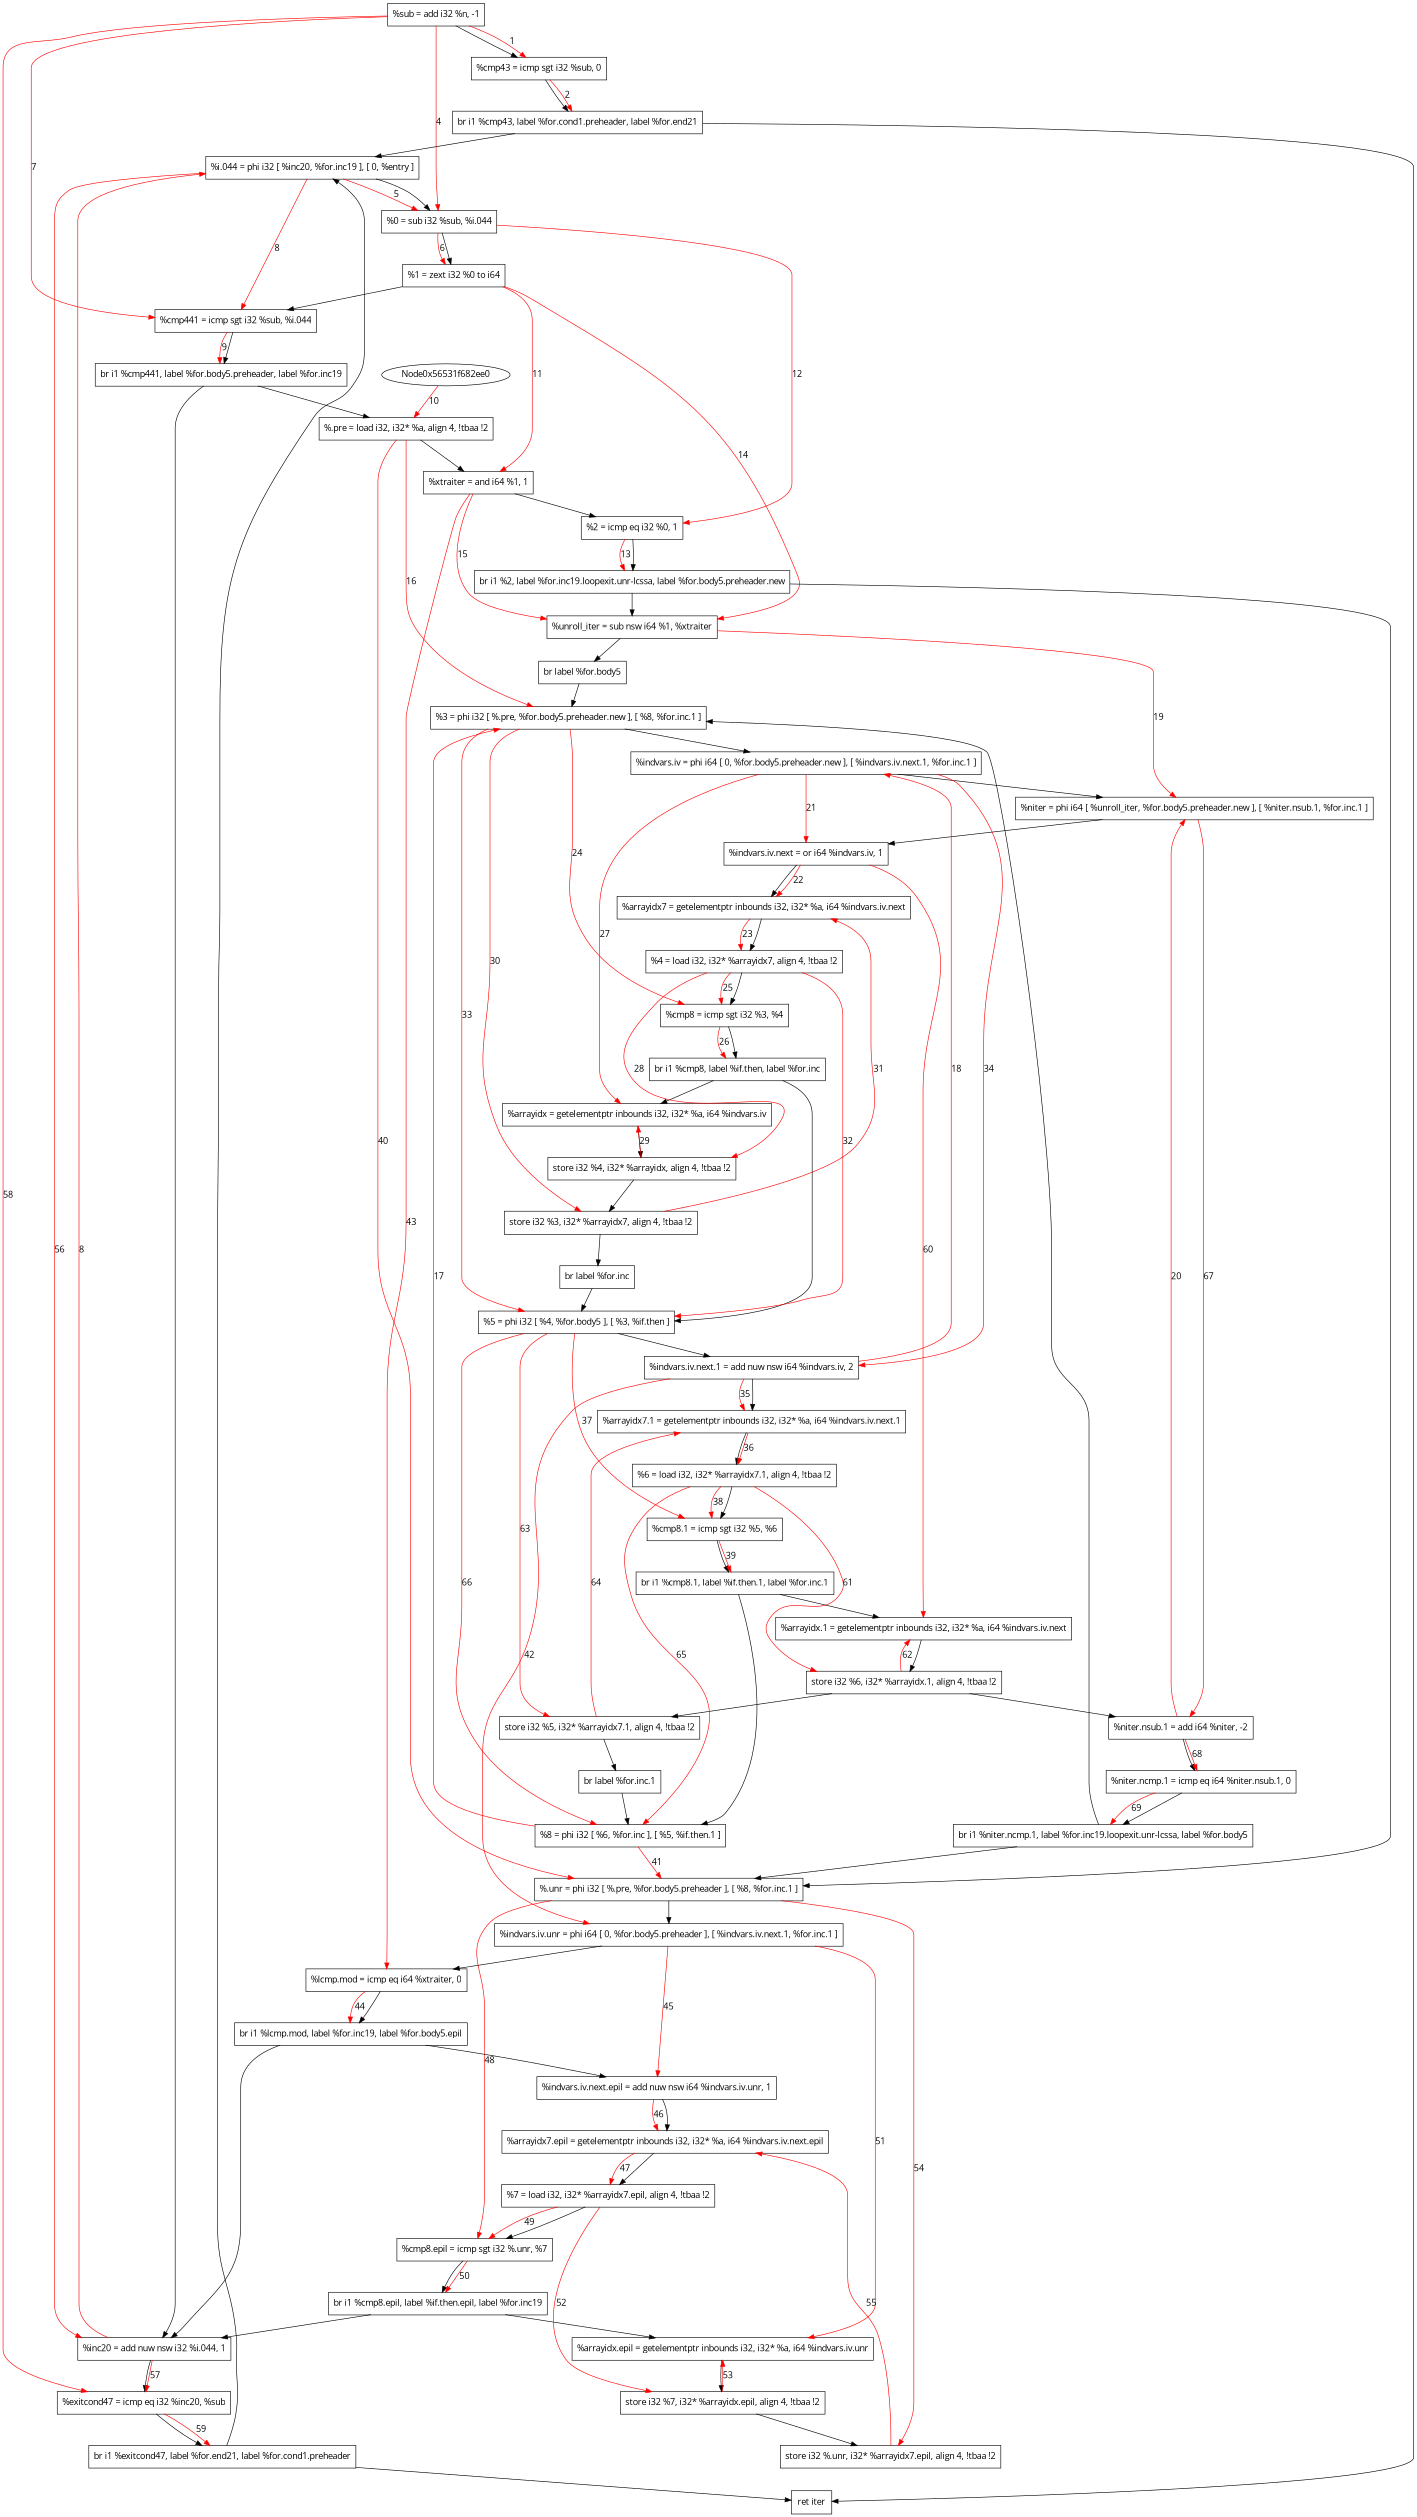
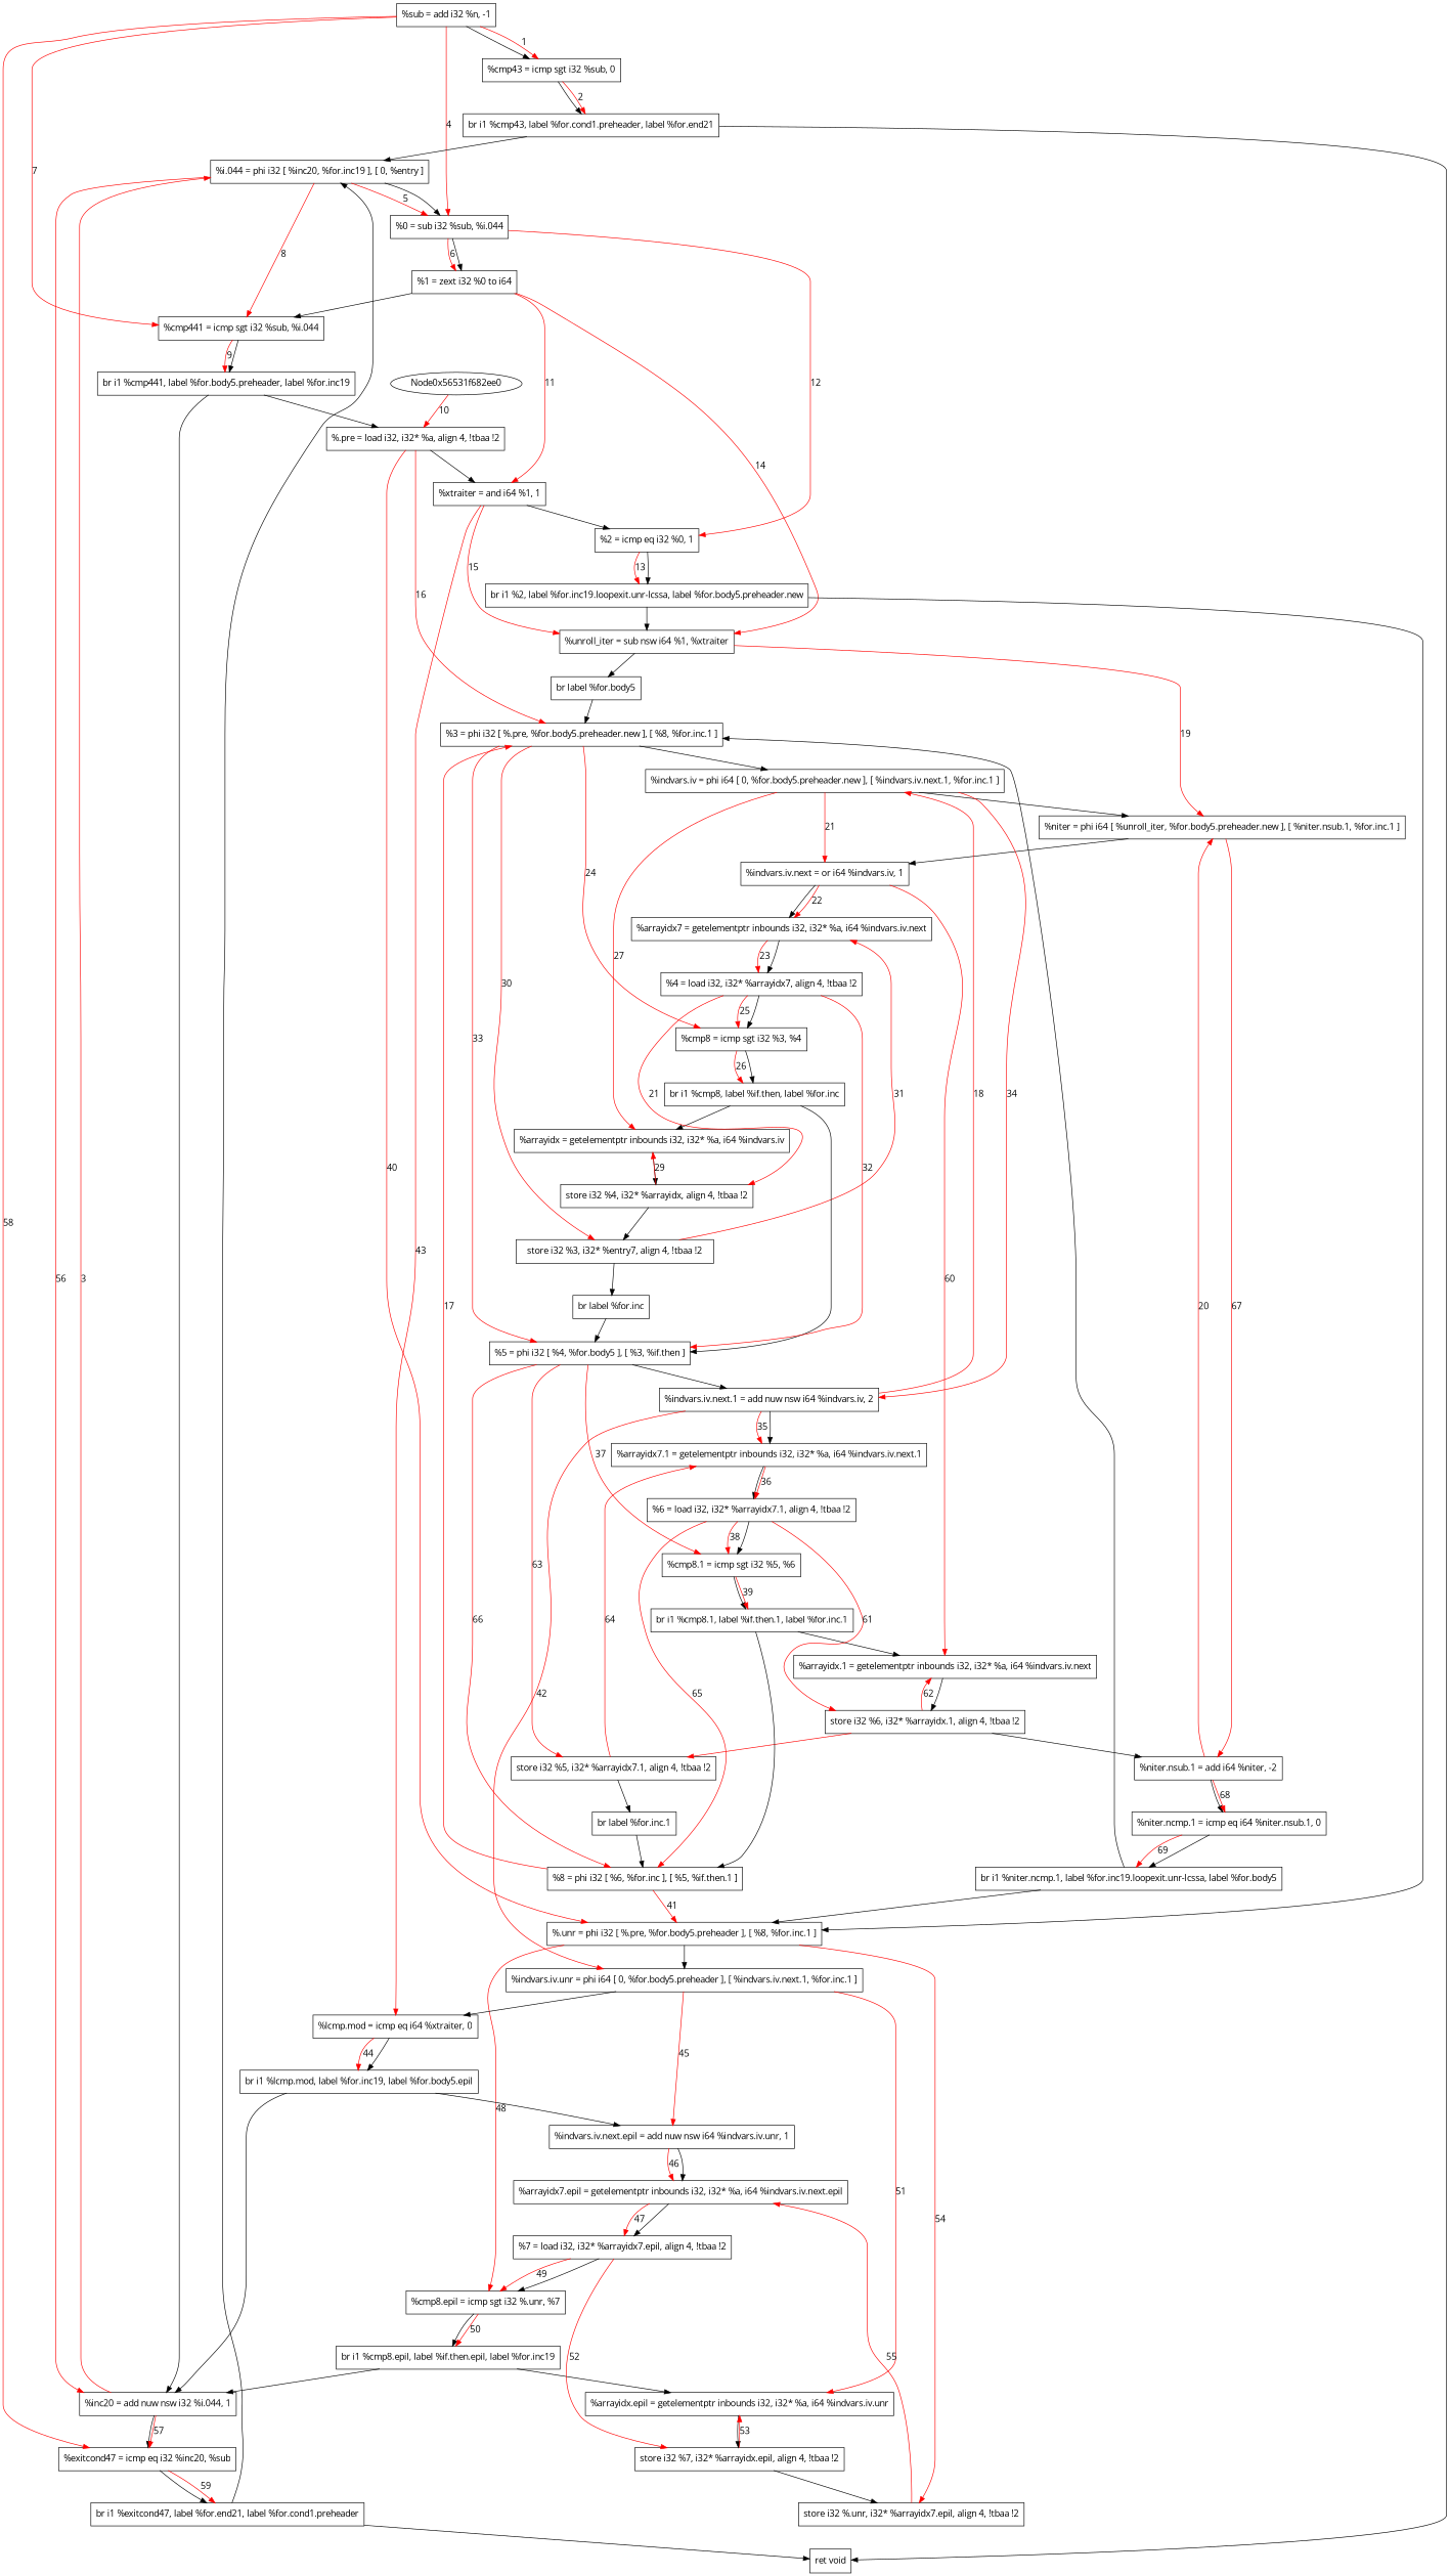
  digraph {
    fontname="Open Sans"
    node [fontname="Open Sans" shape=record]
    edge [fontname="Open Sans" color=red]
    n1 [label="  %sub = add i32 %n, -1"]
    n2 [label="  %cmp43 = icmp sgt i32 %sub, 0"]
    n3 [label="  %0 = sub i32 %sub, %i.044"]
    n4 [label="  %cmp441 = icmp sgt i32 %sub, %i.044"]
    n5 [label="  %exitcond47 = icmp eq i32 %inc20, %sub"]
    n6 [label="  br i1 %cmp43, label %for.cond1.preheader, label %for.end21"]
    n7 [label="  %1 = zext i32 %0 to i64"]
    n8 [label="  %2 = icmp eq i32 %0, 1"]
    n9 [label="  br i1 %cmp441, label %for.body5.preheader, label %for.inc19"]
    n10 [label="  br i1 %exitcond47, label %for.end21, label %for.cond1.preheader"]
    n11 [label="  %i.044 = phi i32 [ %inc20, %for.inc19 ], [ 0, %entry ]"]
-   n12 [label="ret iter"]
+   n12 [label="  ret void"]
    n13 [label="  %inc20 = add nuw nsw i32 %i.044, 1"]
    n14 [label="  %xtraiter = and i64 %1, 1"]
    n15 [label="  %unroll_iter = sub nsw i64 %1, %xtraiter"]
    n16 [label="  br i1 %2, label %for.inc19.loopexit.unr-lcssa, label %for.body5.preheader.new"]
    n17 [label="  %lcmp.mod = icmp eq i64 %xtraiter, 0"]
    n18 [label="  br label %for.body5"]
    n19 [label="  %niter = phi i64 [ %unroll_iter, %for.body5.preheader.new ], [ %niter.nsub.1, %for.inc.1 ]"]
    n20 [label="  %.pre = load i32, i32* %a, align 4, !tbaa !2"]
    n21 [label="  %3 = phi i32 [ %.pre, %for.body5.preheader.new ], [ %8, %for.inc.1 ]"]
    n22 [label="  %.unr = phi i32 [ %.pre, %for.body5.preheader ], [ %8, %for.inc.1 ]"]
    n23 [label="  %indvars.iv = phi i64 [ 0, %for.body5.preheader.new ], [ %indvars.iv.next.1, %for.inc.1 ]"]
    n24 [label="  %cmp8 = icmp sgt i32 %3, %4"]
-   n25 [label="  store i32 %3, i32* %arrayidx7, align 4, !tbaa !2"]
+   n25 [label="store i32 %3, i32* %entry7, align 4, !tbaa !2"]
    n26 [label="  %5 = phi i32 [ %4, %for.body5 ], [ %3, %if.then ]"]
    n27 [label="  %indvars.iv.unr = phi i64 [ 0, %for.body5.preheader ], [ %indvars.iv.next.1, %for.inc.1 ]"]
    n28 [label="  %cmp8.epil = icmp sgt i32 %.unr, %7"]
    n29 [label="  store i32 %.unr, i32* %arrayidx7.epil, align 4, !tbaa !2"]
    n30 [label="  br i1 %lcmp.mod, label %for.inc19, label %for.body5.epil"]
    n31 [label="  %indvars.iv.next = or i64 %indvars.iv, 1"]
    n32 [label="  %niter.nsub.1 = add i64 %niter, -2"]
    n33 [label="  %arrayidx = getelementptr inbounds i32, i32* %a, i64 %indvars.iv"]
    n34 [label="  %indvars.iv.next.1 = add nuw nsw i64 %indvars.iv, 2"]
    n35 [label="  br i1 %cmp8, label %if.then, label %for.inc"]
    n36 [label="  %arrayidx7 = getelementptr inbounds i32, i32* %a, i64 %indvars.iv.next"]
    n37 [label="  br label %for.inc"]
    n38 [label="  %cmp8.1 = icmp sgt i32 %5, %6"]
    n39 [label="  store i32 %5, i32* %arrayidx7.1, align 4, !tbaa !2"]
    n40 [label="  %8 = phi i32 [ %6, %for.inc ], [ %5, %if.then.1 ]"]
    n41 [label="  %arrayidx.1 = getelementptr inbounds i32, i32* %a, i64 %indvars.iv.next"]
    n42 [label="  store i32 %4, i32* %arrayidx, align 4, !tbaa !2"]
    n43 [label="  %arrayidx7.1 = getelementptr inbounds i32, i32* %a, i64 %indvars.iv.next.1"]
    n44 [label="  %niter.ncmp.1 = icmp eq i64 %niter.nsub.1, 0"]
    n45 [label="  %4 = load i32, i32* %arrayidx7, align 4, !tbaa !2"]
    n46 [label="  store i32 %6, i32* %arrayidx.1, align 4, !tbaa !2"]
    n47 [label="  br i1 %cmp8.1, label %if.then.1, label %for.inc.1"]
    n48 [label="  br label %for.inc.1"]
    n49 [label="  %6 = load i32, i32* %arrayidx7.1, align 4, !tbaa !2"]
    n50 [label="  %indvars.iv.next.epil = add nuw nsw i64 %indvars.iv.unr, 1"]
    n51 [label="  %arrayidx.epil = getelementptr inbounds i32, i32* %a, i64 %indvars.iv.unr"]
    n52 [label="  br i1 %cmp8.epil, label %if.then.epil, label %for.inc19"]
    n53 [label="  %arrayidx7.epil = getelementptr inbounds i32, i32* %a, i64 %indvars.iv.next.epil"]
    n54 [label="  store i32 %7, i32* %arrayidx.epil, align 4, !tbaa !2"]
    n55 [label="  %7 = load i32, i32* %arrayidx7.epil, align 4, !tbaa !2"]
    n56 [label="  br i1 %niter.ncmp.1, label %for.inc19.loopexit.unr-lcssa, label %for.body5"]
    Node0x56531f682ee0 [shape=""]
    n1 -> n2 [color=""]
    n1 -> n2 [label=1]
    n1 -> n3 [label=4]
    n1 -> n4 [label=7]
    n1 -> n5 [label=58]
    n2 -> n6 [color=""]
    n2 -> n6 [label=2]
    n3 -> n7 [color=""]
    n3 -> n7 [label=6]
    n3 -> n8 [label=12]
    n4 -> n9 [color=""]
    n4 -> n9 [label=9]
    n5 -> n10 [color=""]
    n5 -> n10 [label=59]
    n6 -> n11 [color=""]
    n6 -> n12 [color=""]
    n7 -> n4 [color=""]
    n7 -> n14 [label=11]
    n7 -> n15 [label=14]
    n8 -> n16 [color=""]
    n8 -> n16 [label=13]
    n9 -> n13 [color=""]
    n9 -> n20 [color=""]
    n10 -> n11 [color=""]
    n10 -> n12 [color=""]
    n11 -> n3 [color=""]
    n11 -> n3 [label=5]
    n11 -> n4 [label=8]
    n11 -> n13 [label=56]
    n13 -> n5 [color=""]
    n13 -> n5 [label=57]
-   n13 -> n11 [label=8]
+   n13 -> n11 [label=3]
    n14 -> n8 [color=""]
    n14 -> n15 [label=15]
    n14 -> n17 [label=43]
    n15 -> n18 [color=""]
    n15 -> n19 [label=19]
    n16 -> n15 [color=""]
    n16 -> n22 [color=""]
    n17 -> n30 [color=""]
    n17 -> n30 [label=44]
    n18 -> n21 [color=""]
    n19 -> n31 [color=""]
    n19 -> n32 [label=67]
    n20 -> n14 [color=""]
    n20 -> n21 [label=16]
    n20 -> n22 [label=40]
    n21 -> n23 [color=""]
    n21 -> n24 [label=24]
    n21 -> n25 [label=30]
    n21 -> n26 [label=33]
    n22 -> n27 [color=""]
    n22 -> n28 [label=48]
    n22 -> n29 [label=54]
    n23 -> n19 [color=""]
    n23 -> n31 [label=21]
    n23 -> n33 [label=27]
    n23 -> n34 [label=34]
    n24 -> n35 [color=""]
    n24 -> n35 [label=26]
    n25 -> n36 [label=31]
    n25 -> n37 [color=""]
    n26 -> n34 [color=""]
    n26 -> n38 [label=37]
    n26 -> n39 [label=63]
    n26 -> n40 [label=66]
    n27 -> n17 [color=""]
    n27 -> n50 [label=45]
    n27 -> n51 [label=51]
    n28 -> n52 [color=""]
    n28 -> n52 [label=50]
    n29 -> n53 [label=55]
    n30 -> n13 [color=""]
    n30 -> n50 [color=""]
    n31 -> n36 [color=""]
    n31 -> n36 [label=22]
    n31 -> n41 [label=60]
    n32 -> n19 [label=20]
    n32 -> n44 [color=""]
    n32 -> n44 [label=68]
    n33 -> n42 [color=""]
    n34 -> n23 [label=18]
    n34 -> n27 [label=42]
    n34 -> n43 [color=""]
    n34 -> n43 [label=35]
    n35 -> n26 [color=""]
    n35 -> n33 [color=""]
    n36 -> n45 [color=""]
    n36 -> n45 [label=23]
    n37 -> n26 [color=""]
    n38 -> n47 [color=""]
    n38 -> n47 [label=39]
    n39 -> n43 [label=64]
    n39 -> n48 [color=""]
    n40 -> n21 [label=17]
    n40 -> n22 [label=41]
    n41 -> n46 [color=""]
    n42 -> n25 [color=""]
    n42 -> n33 [label=29]
    n43 -> n49 [color=""]
    n43 -> n49 [label=36]
    n44 -> n56 [color=""]
    n44 -> n56 [label=69]
    n45 -> n24 [color=""]
    n45 -> n24 [label=25]
    n45 -> n26 [label=32]
-   n45 -> n42 [label=28]
+   n45 -> n42 [label=21]
    n46 -> n32 [color=""]
-   n46 -> n39 [color=""]
+   n46 -> n39
    n46 -> n41 [label=62]
    n47 -> n40 [color=""]
    n47 -> n41 [color=""]
    n48 -> n40 [color=""]
    n49 -> n38 [color=""]
    n49 -> n38 [label=38]
    n49 -> n40 [label=65]
    n49 -> n46 [label=61]
    n50 -> n53 [color=""]
    n50 -> n53 [label=46]
    n51 -> n54 [color=""]
    n52 -> n13 [color=""]
    n52 -> n51 [color=""]
    n53 -> n55 [color=""]
    n53 -> n55 [label=47]
    n54 -> n29 [color=""]
    n54 -> n51 [label=53]
    n55 -> n28 [color=""]
    n55 -> n28 [label=49]
    n55 -> n54 [label=52]
    n56 -> n21 [color=""]
    n56 -> n22 [color=""]
    Node0x56531f682ee0 -> n20 [label=10]
  }
